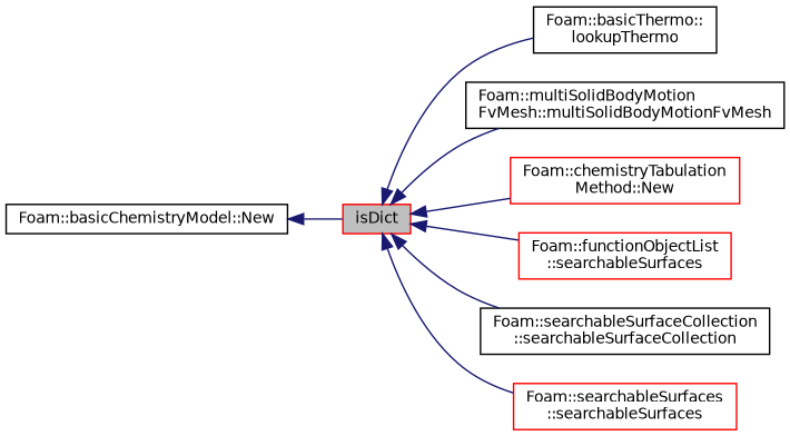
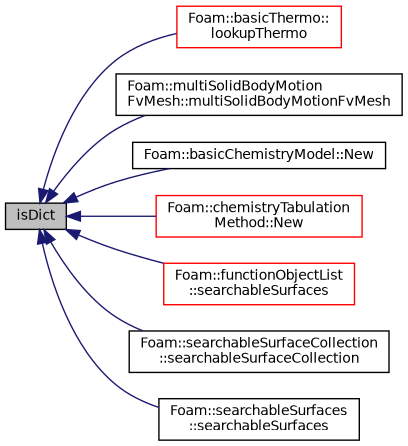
  digraph {
    rankdir=LR
    node [color=black fontname=Helvetica fontsize=10 shape=record]
    edge [color=midnightblue dir=back fontname=Helvetica fontsize=10 labelfontname=Helvetica labelfontsize=10 style=solid]
-   n1 [color=red fillcolor=grey75 fontcolor=black height=0.2 label=isDict style=filled width=0.4]
-   n2 [height=0.2 label="Foam::basicThermo::\llookupThermo" width=0.4]
+   n1 [fillcolor=grey75 fontcolor=black height=0.2 label=isDict style=filled width=0.4]
+   n2 [color=red height=0.2 label="Foam::basicThermo::\llookupThermo" width=0.4]
    n3 [height=0.2 label="Foam::multiSolidBodyMotion\lFvMesh::multiSolidBodyMotionFvMesh" width=0.4]
    n4 [height=0.2 label="Foam::basicChemistryModel::New" width=0.4]
    n5 [color=red height=0.2 label="Foam::chemistryTabulation\lMethod::New" width=0.4]
    n6 [color=red height=0.2 label="Foam::functionObjectList\l::searchableSurfaces" width=0.4]
    n7 [height=0.2 label="Foam::searchableSurfaceCollection\l::searchableSurfaceCollection" width=0.4]
-   n8 [color=red height=0.2 label="Foam::searchableSurfaces\l::searchableSurfaces" width=0.4]
+   n8 [height=0.2 label="Foam::searchableSurfaces\l::searchableSurfaces" width=0.4]
    n1 -> n2
    n1 -> n3
-   n4 -> n1
+   n1 -> n4
    n1 -> n5
    n1 -> n6
    n1 -> n7
    n1 -> n8
  }
